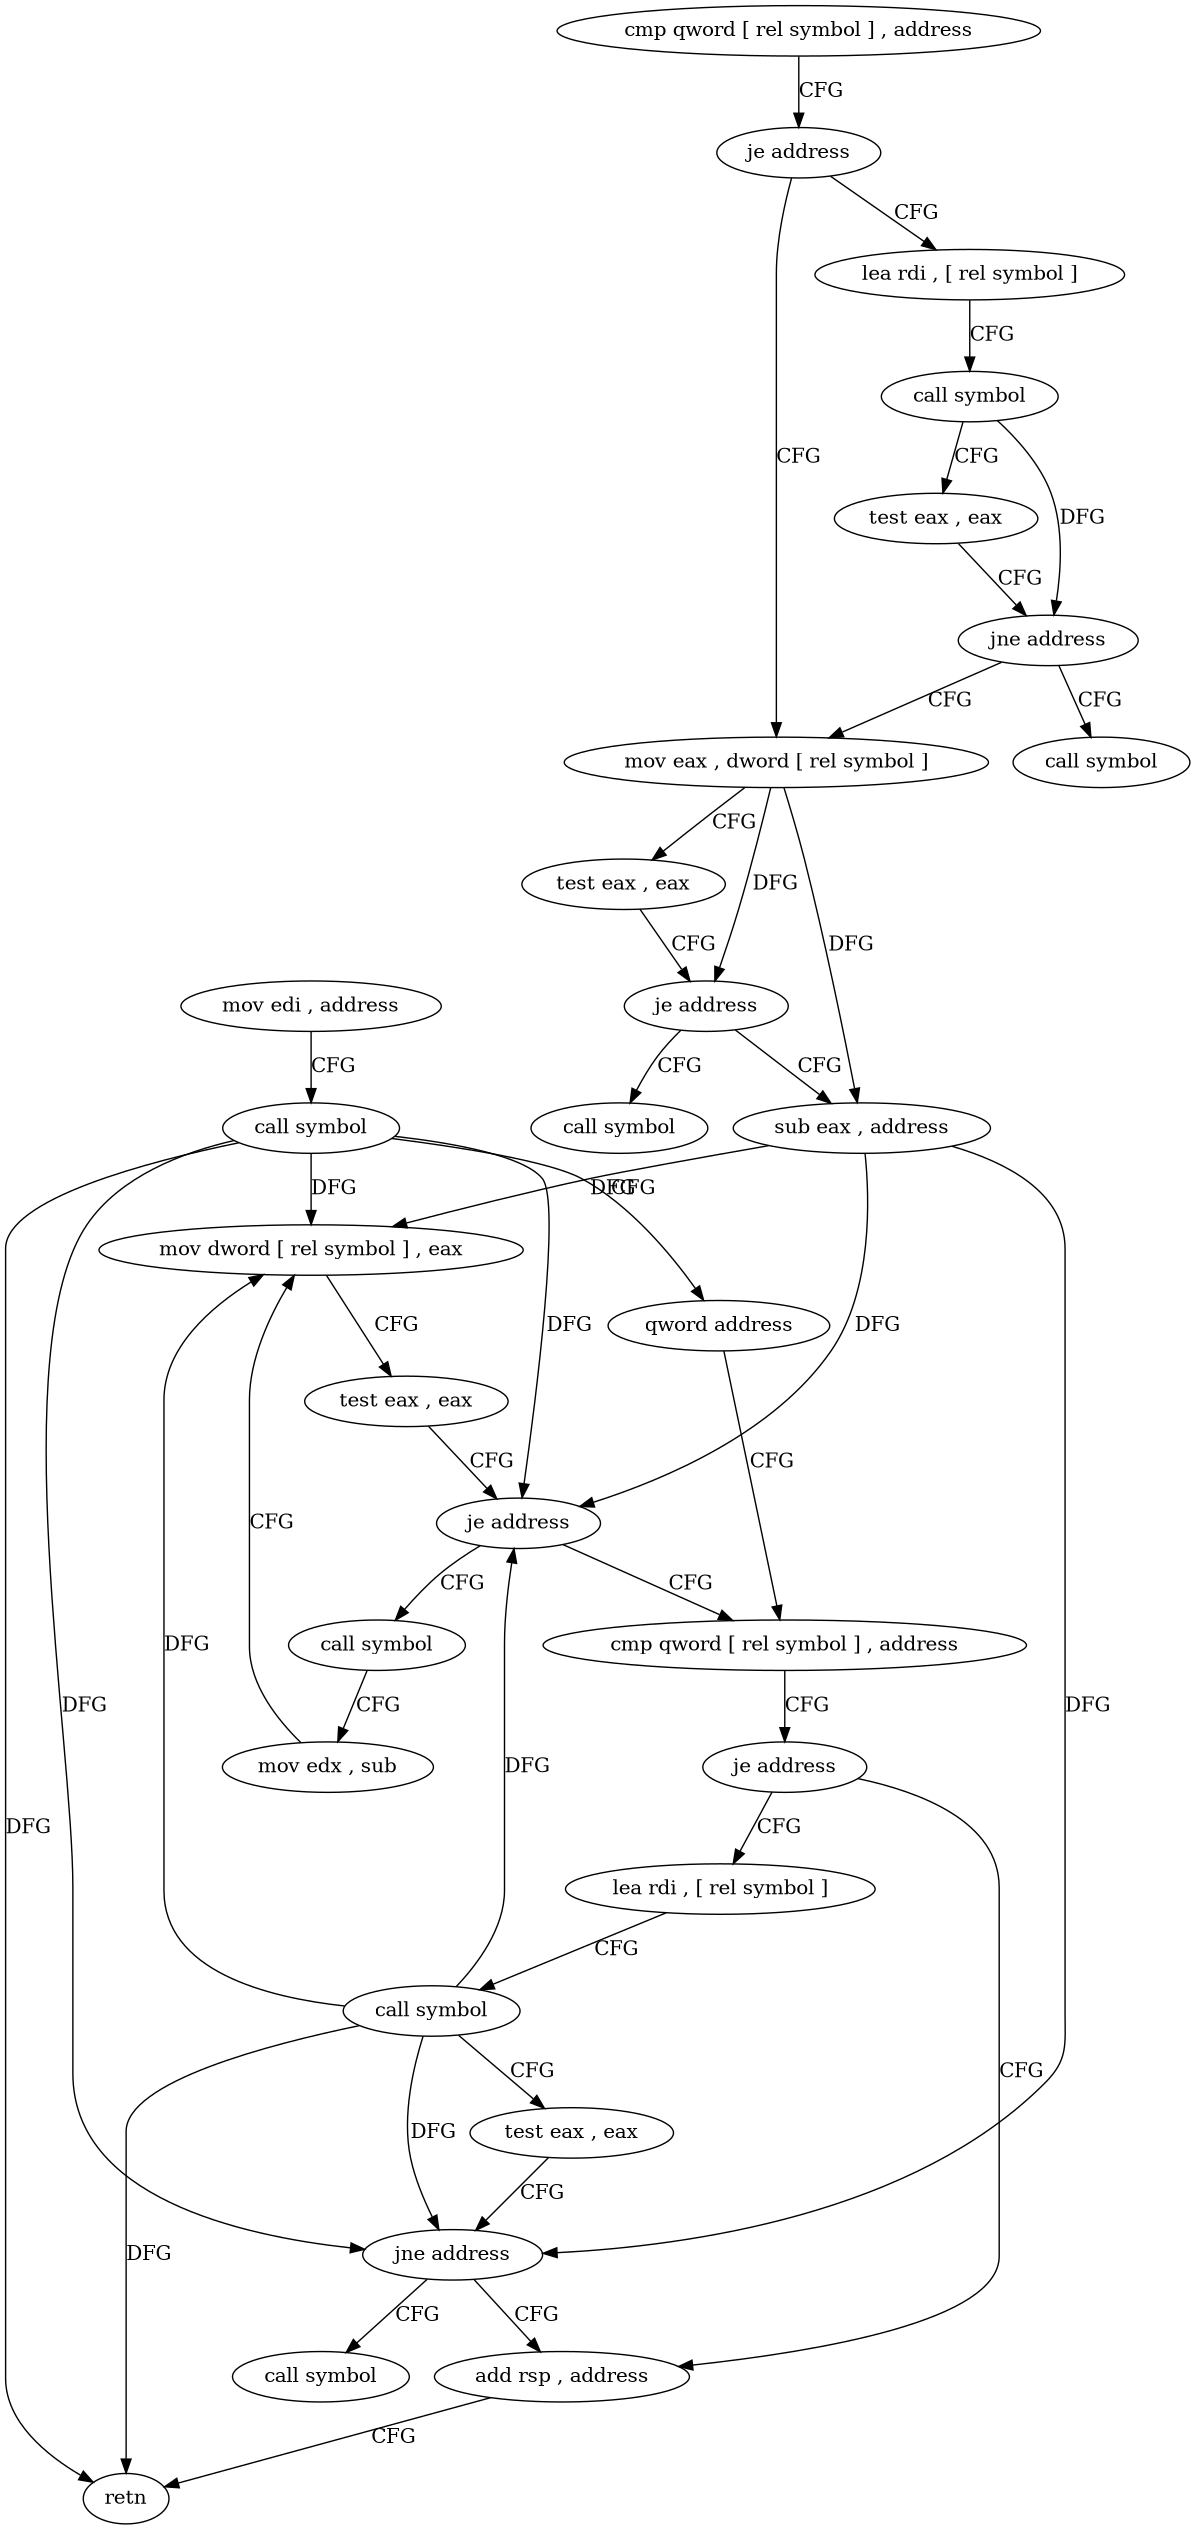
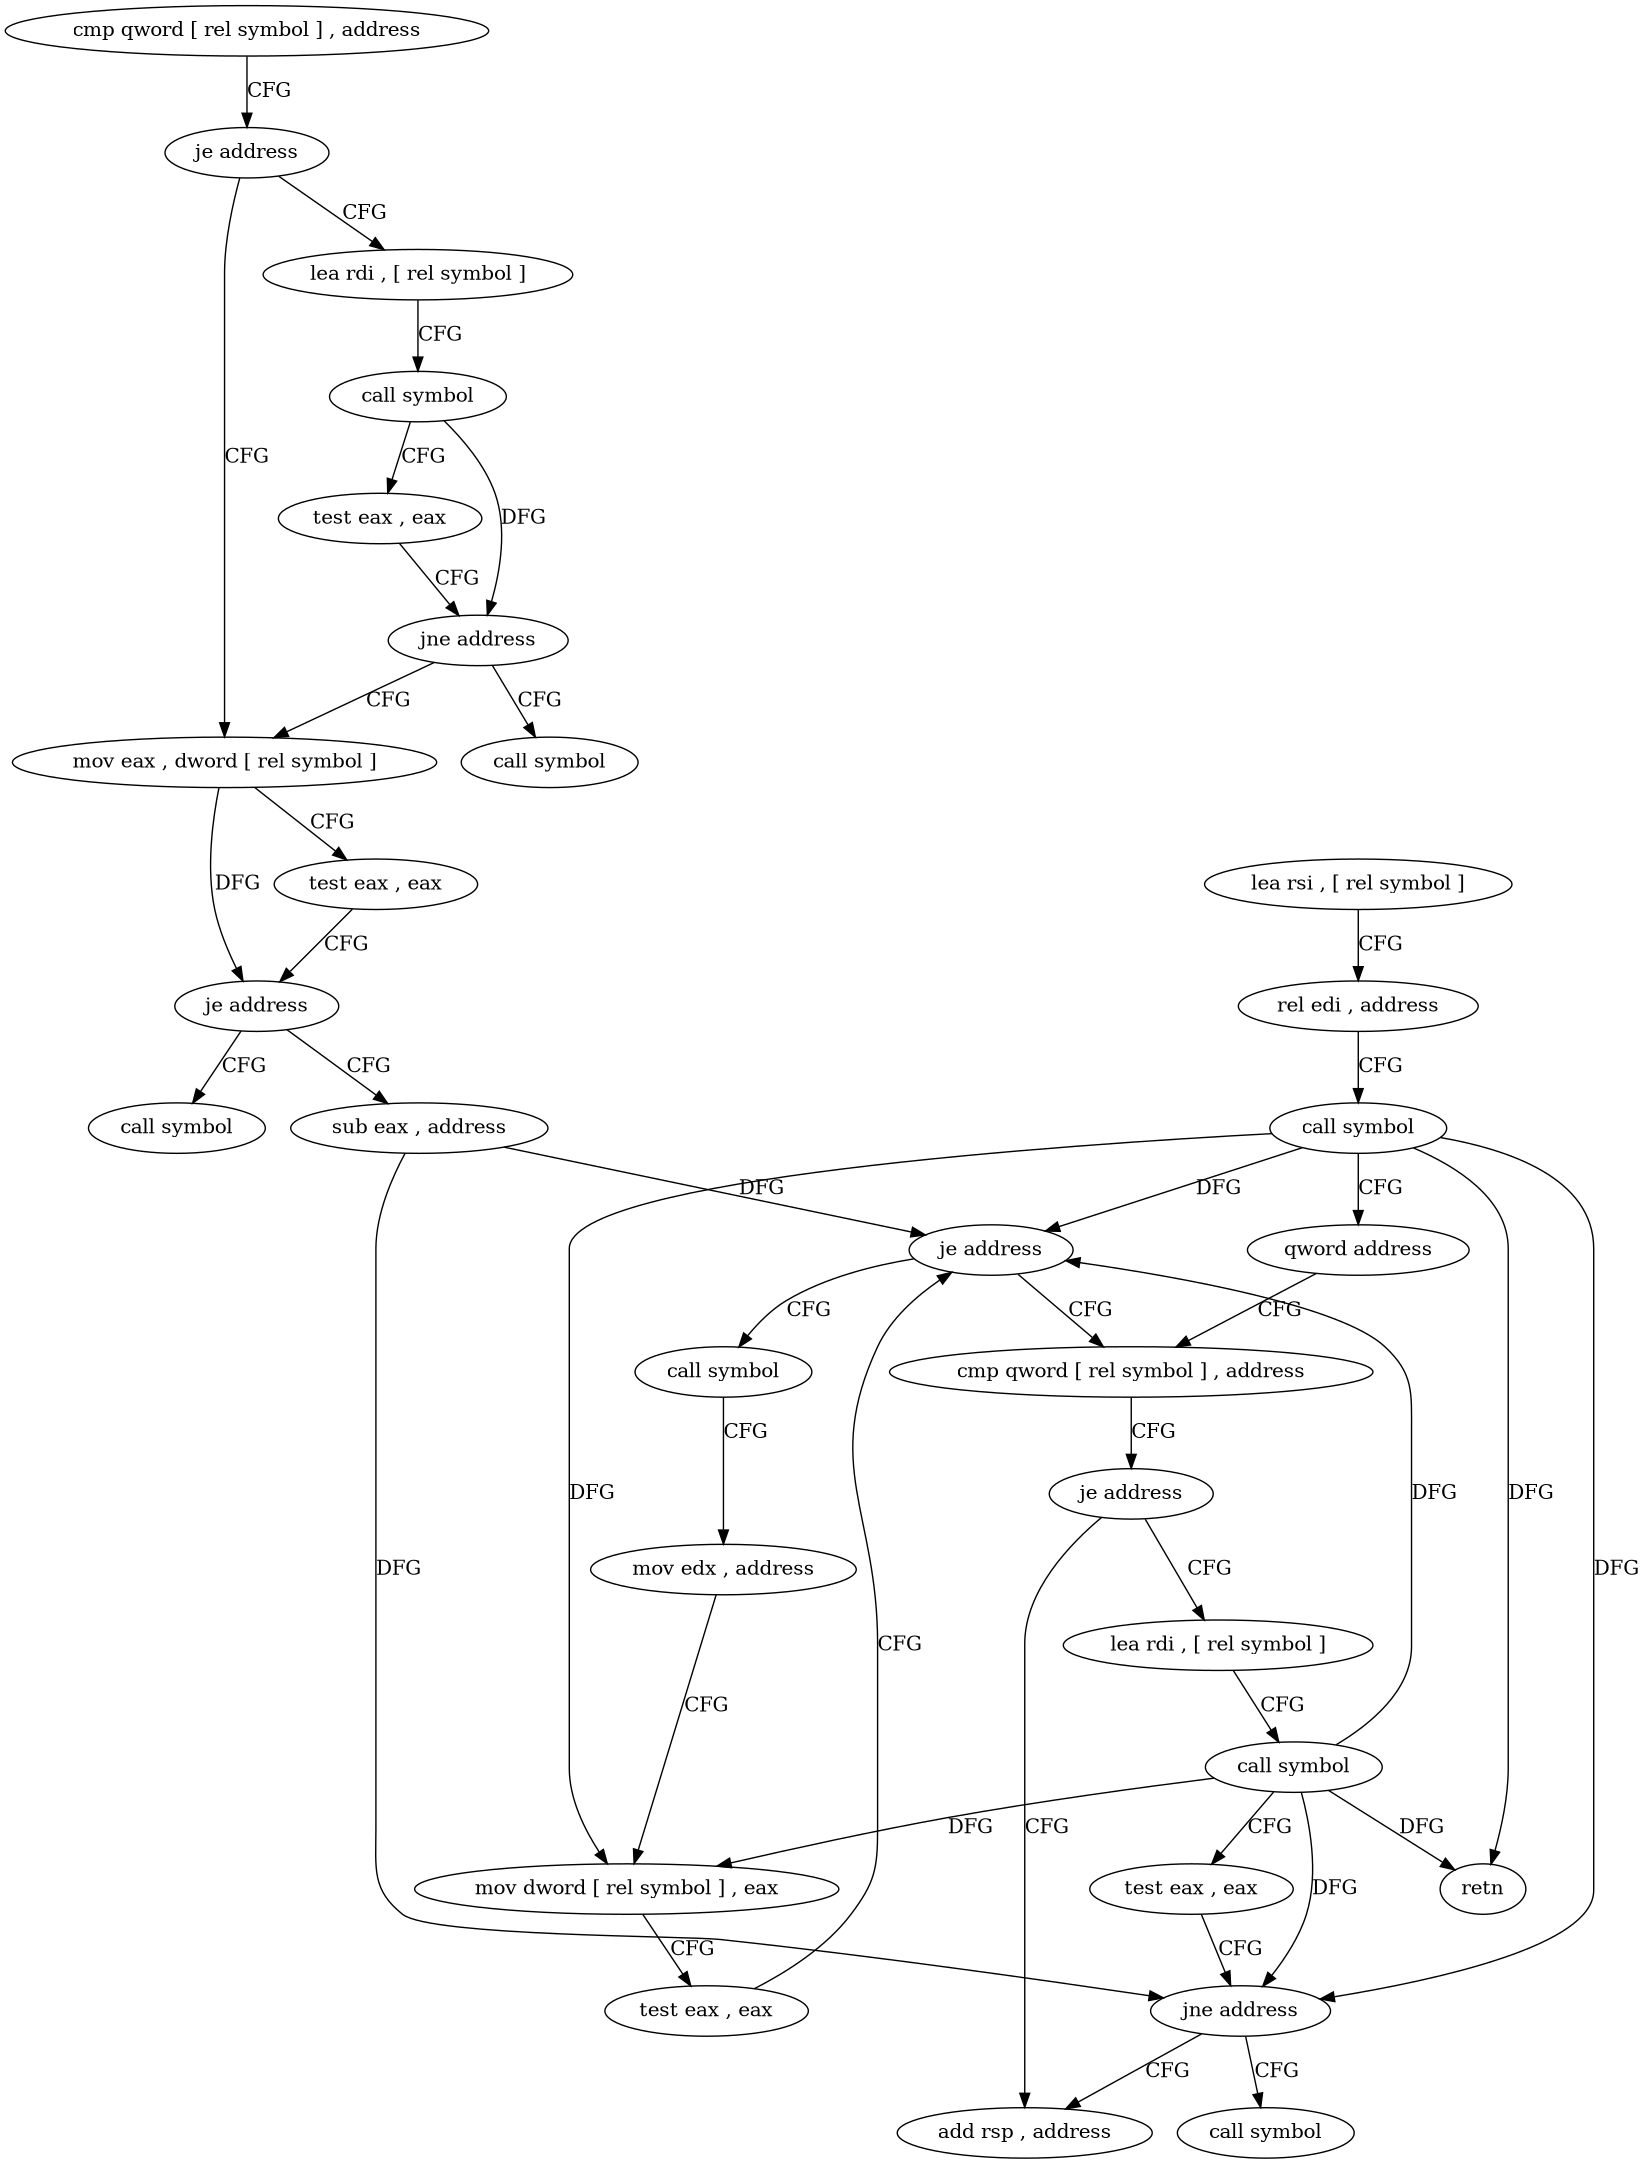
  digraph {
    n1 [label="cmp qword [ rel symbol ] , address"]
    n2 [label="je address"]
    n3 [label="mov eax , dword [ rel symbol ]"]
    n4 [label="lea rdi , [ rel symbol ]"]
    n5 [label="test eax , eax"]
    n6 [label="je address"]
    n7 [label="sub eax , address"]
    n8 [label="call symbol"]
    n9 [label="call symbol"]
    n10 [label="mov dword [ rel symbol ] , eax"]
    n11 [label="je address"]
    n12 [label="jne address"]
    n13 [label="test eax , eax"]
    n14 [label="jne address"]
    n15 [label="test eax , eax"]
    n16 [label="call symbol"]
    n17 [label="cmp qword [ rel symbol ] , address"]
    n18 [label=retn]
    n19 [label="add rsp , address"]
    n20 [label="call symbol"]
    n21 [label="call symbol"]
-   n22 [label="mov edx , sub"]
+   n22 [label="mov edx , address"]
    n23 [label="je address"]
    n24 [label="lea rdi , [ rel symbol ]"]
-   n26 [label="mov edi , address"]
+   n25 [label="lea rsi , [ rel symbol ]"]
+   n26 [label="rel edi , address"]
    n27 [label="call symbol"]
    n28 [label="qword address"]
    n29 [label="call symbol"]
    n30 [label="test eax , eax"]
    n1 -> n2 [label=CFG]
    n2 -> n3 [label=CFG]
    n2 -> n4 [label=CFG]
    n3 -> n5 [label=CFG]
    n3 -> n6 [label=DFG]
-   n3 -> n7 [label=DFG]
    n4 -> n8 [label=CFG]
    n5 -> n6 [label=CFG]
    n6 -> n7 [label=CFG]
    n6 -> n9 [label=CFG]
-   n7 -> n10 [label=DFG]
    n7 -> n11 [label=DFG]
    n7 -> n12 [label=DFG]
    n8 -> n13 [label=CFG]
    n8 -> n14 [label=DFG]
    n10 -> n15 [label=CFG]
    n11 -> n16 [label=CFG]
    n11 -> n17 [label=CFG]
    n12 -> n19 [label=CFG]
    n12 -> n20 [label=CFG]
    n13 -> n14 [label=CFG]
    n14 -> n3 [label=CFG]
    n14 -> n21 [label=CFG]
    n15 -> n11 [label=CFG]
    n16 -> n22 [label=CFG]
    n17 -> n23 [label=CFG]
-   n19 -> n18 [label=CFG]
    n22 -> n10 [label=CFG]
    n23 -> n19 [label=CFG]
    n23 -> n24 [label=CFG]
    n24 -> n29 [label=CFG]
+   n25 -> n26 [label=CFG]
    n26 -> n27 [label=CFG]
    n27 -> n10 [label=DFG]
    n27 -> n11 [label=DFG]
    n27 -> n12 [label=DFG]
    n27 -> n18 [label=DFG]
    n27 -> n28 [label=CFG]
    n28 -> n17 [label=CFG]
    n29 -> n10 [label=DFG]
    n29 -> n11 [label=DFG]
    n29 -> n12 [label=DFG]
    n29 -> n18 [label=DFG]
    n29 -> n30 [label=CFG]
    n30 -> n12 [label=CFG]
  }
